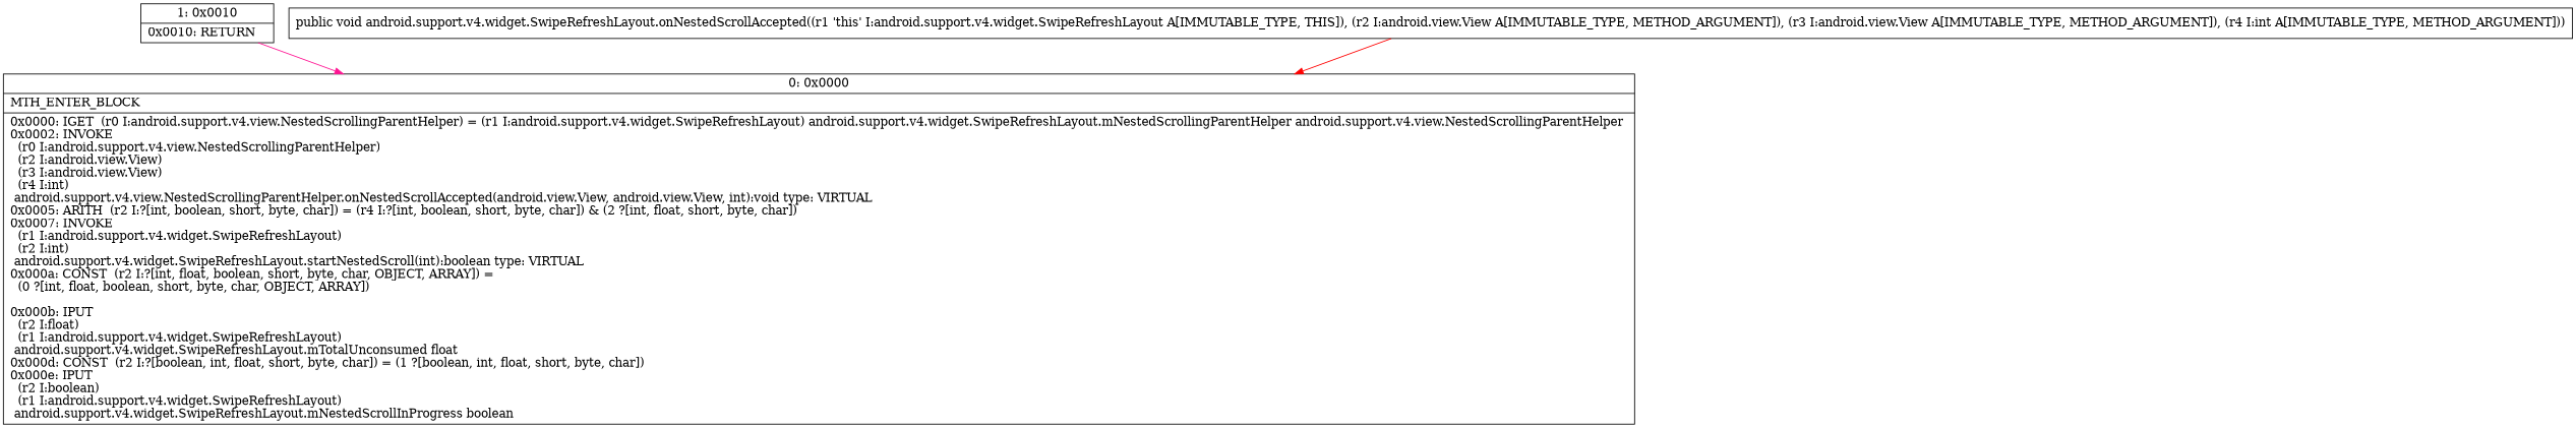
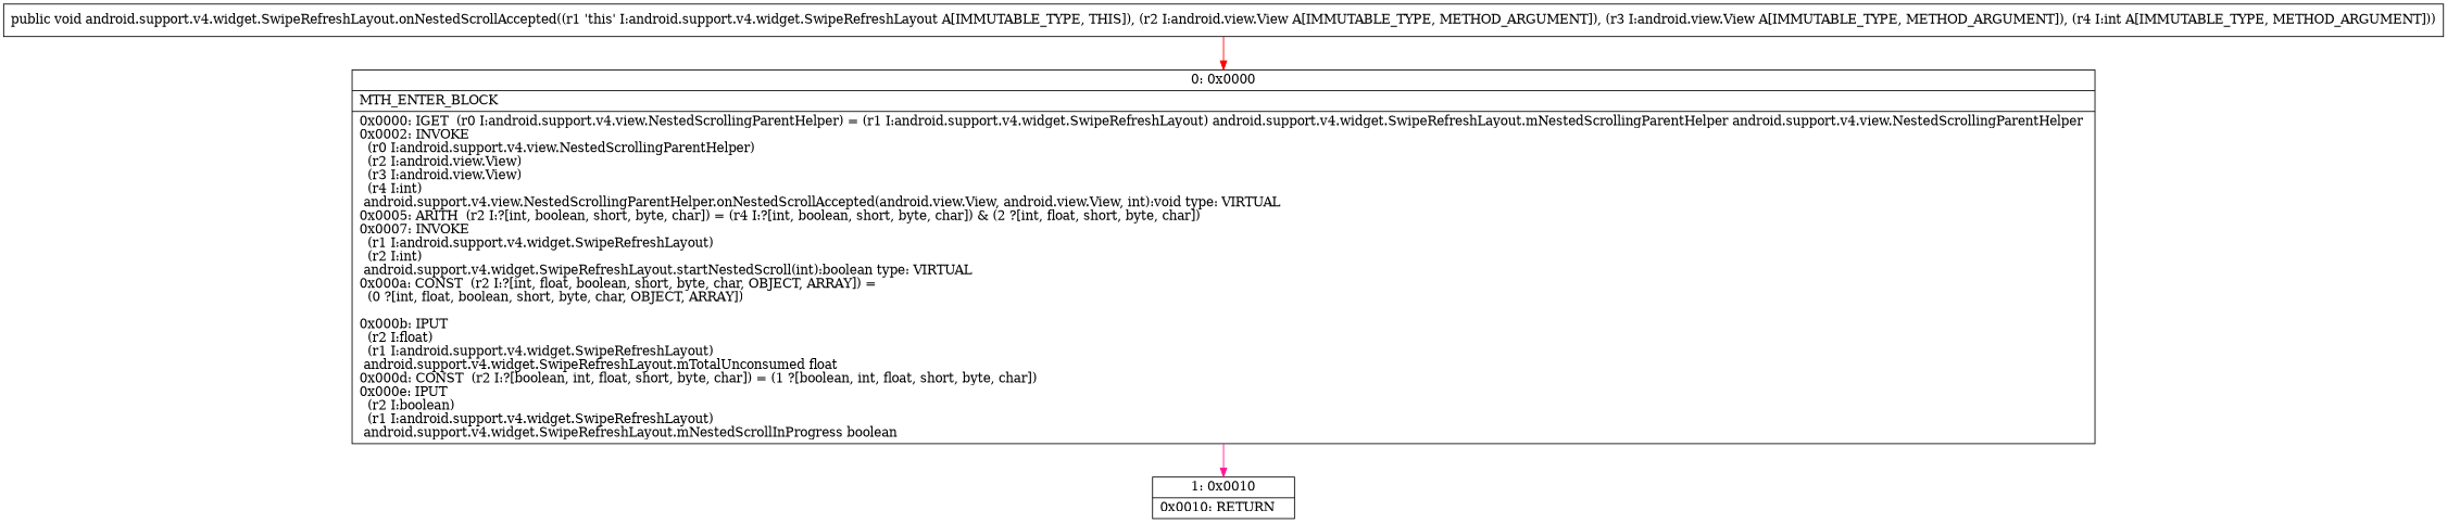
  digraph {
    node [shape=record style=filled fillcolor=white]
    n1 [label="{0\:\ 0x0000|MTH_ENTER_BLOCK\l|0x0000: IGET  (r0 I:android.support.v4.view.NestedScrollingParentHelper) = (r1 I:android.support.v4.widget.SwipeRefreshLayout) android.support.v4.widget.SwipeRefreshLayout.mNestedScrollingParentHelper android.support.v4.view.NestedScrollingParentHelper \l0x0002: INVOKE  \l  (r0 I:android.support.v4.view.NestedScrollingParentHelper)\l  (r2 I:android.view.View)\l  (r3 I:android.view.View)\l  (r4 I:int)\l android.support.v4.view.NestedScrollingParentHelper.onNestedScrollAccepted(android.view.View, android.view.View, int):void type: VIRTUAL \l0x0005: ARITH  (r2 I:?[int, boolean, short, byte, char]) = (r4 I:?[int, boolean, short, byte, char]) & (2 ?[int, float, short, byte, char]) \l0x0007: INVOKE  \l  (r1 I:android.support.v4.widget.SwipeRefreshLayout)\l  (r2 I:int)\l android.support.v4.widget.SwipeRefreshLayout.startNestedScroll(int):boolean type: VIRTUAL \l0x000a: CONST  (r2 I:?[int, float, boolean, short, byte, char, OBJECT, ARRAY]) = \l  (0 ?[int, float, boolean, short, byte, char, OBJECT, ARRAY])\l \l0x000b: IPUT  \l  (r2 I:float)\l  (r1 I:android.support.v4.widget.SwipeRefreshLayout)\l android.support.v4.widget.SwipeRefreshLayout.mTotalUnconsumed float \l0x000d: CONST  (r2 I:?[boolean, int, float, short, byte, char]) = (1 ?[boolean, int, float, short, byte, char]) \l0x000e: IPUT  \l  (r2 I:boolean)\l  (r1 I:android.support.v4.widget.SwipeRefreshLayout)\l android.support.v4.widget.SwipeRefreshLayout.mNestedScrollInProgress boolean \l}"]
    n2 [label="{1\:\ 0x0010|0x0010: RETURN   \l}"]
    n3 [label="{public void android.support.v4.widget.SwipeRefreshLayout.onNestedScrollAccepted((r1 'this' I:android.support.v4.widget.SwipeRefreshLayout A[IMMUTABLE_TYPE, THIS]), (r2 I:android.view.View A[IMMUTABLE_TYPE, METHOD_ARGUMENT]), (r3 I:android.view.View A[IMMUTABLE_TYPE, METHOD_ARGUMENT]), (r4 I:int A[IMMUTABLE_TYPE, METHOD_ARGUMENT])) }"]
-   n2 -> n1 [color=deeppink]
+   n1 -> n2 [color=deeppink]
    n3 -> n1 [color=red]
  }
